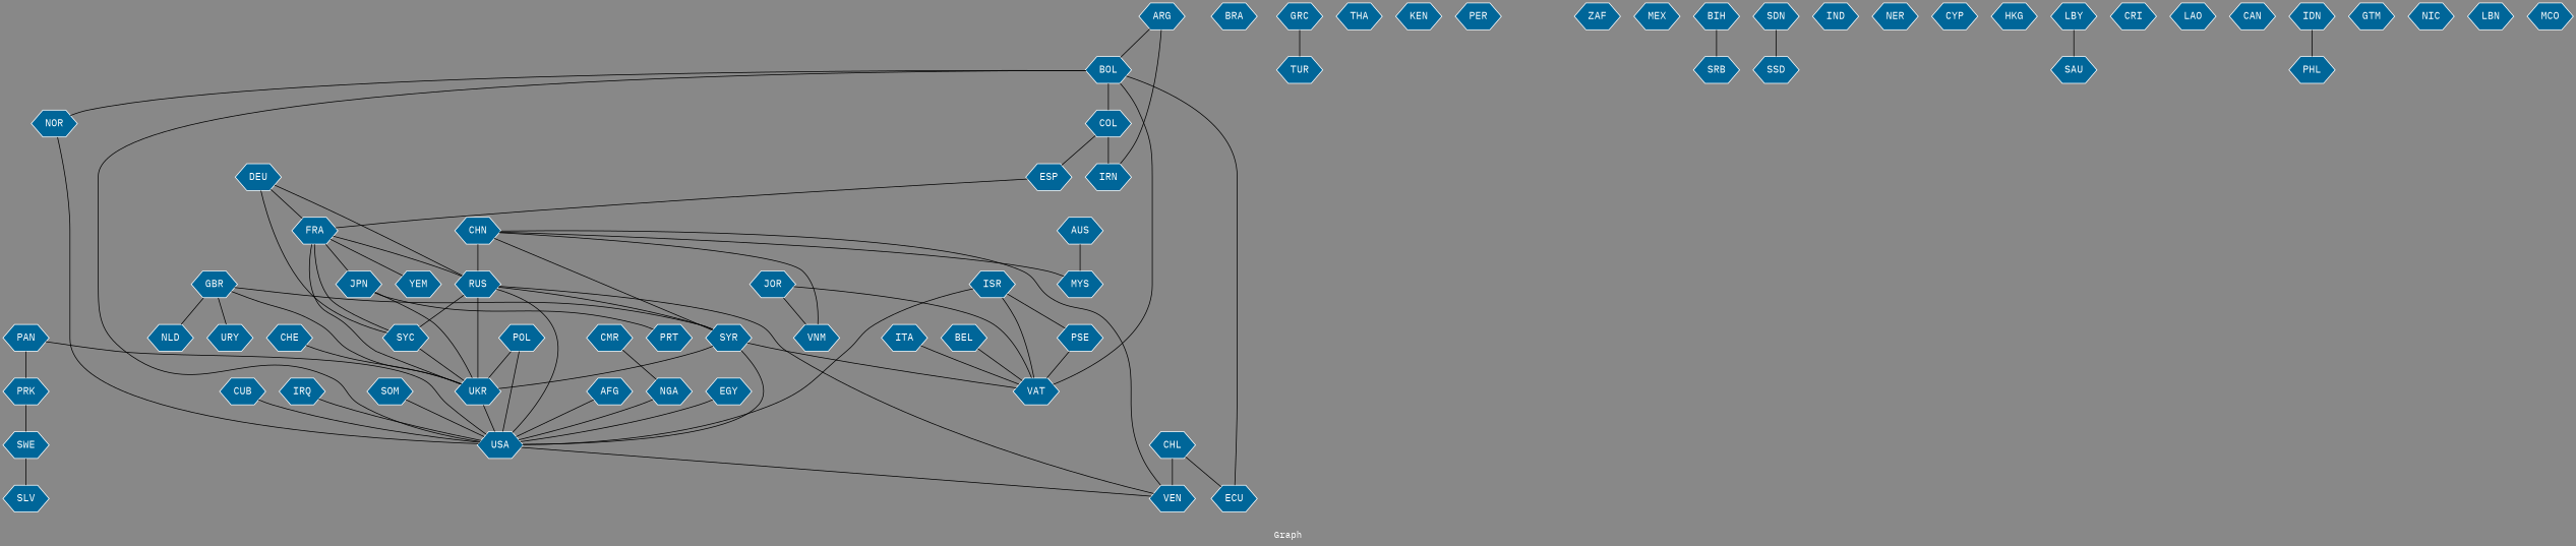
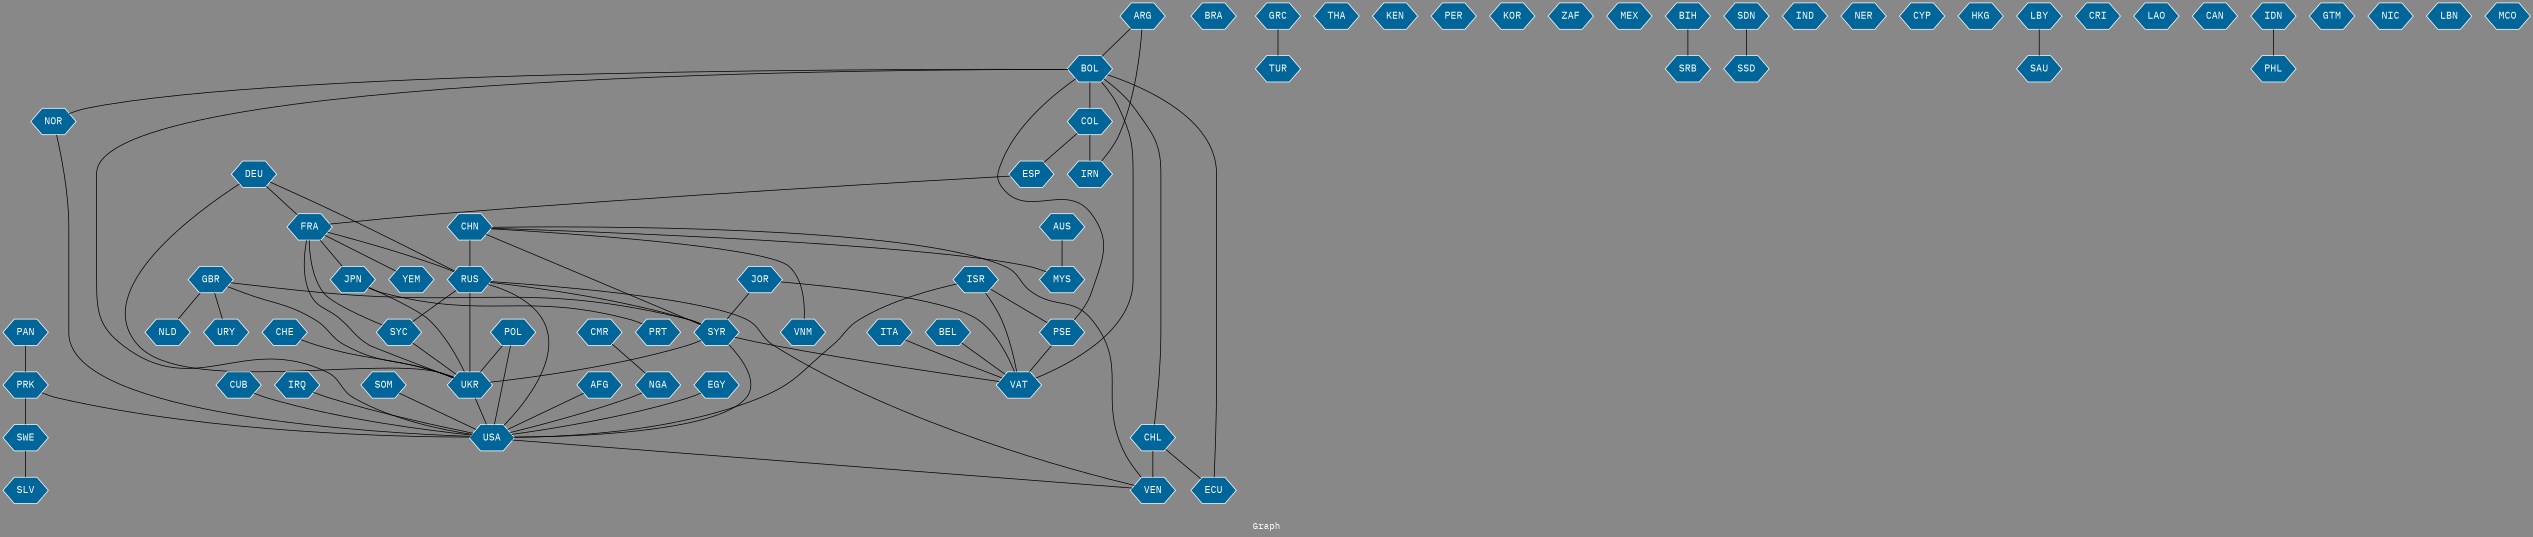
  graph {
    bgcolor="#888888"
    fontcolor=white
    fontname="IBM Plex Mono"
    fontsize=12
    label="Graph"
    node [color=white fillcolor="#006699" fontcolor=white fontname="IBM Plex Mono" shape=hexagon style=filled]
    edge [arrowhead=open color=black fontcolor=white fontname="IBM Plex Mono" fontsize=12 weight=1]
    n1 [label=UKR]
    n2 [label=USA]
    n3 [label=VEN]
    n4 [label=SOM]
    n5 [label=COL]
    n6 [label=IRN]
    n7 [label=ESP]
    n8 [label=FRA]
    n9 [label=SYR]
    n10 [label=VAT]
    n11 [label=BOL]
    n12 [label=ECU]
    n13 [label=CHL]
    n14 [label=NOR]
    n15 [label=PSE]
    n16 [label=BRA]
    n17 [label=ARG]
    n18 [label=PAN]
    n19 [label=PRK]
    n20 [label=SWE]
    n21 [label=SLV]
    n22 [label=AFG]
    n23 [label=TUR]
    n24 [label=SYC]
    n25 [label=RUS]
    n26 [label=YEM]
    n27 [label=JPN]
    n28 [label=PRT]
    n29 [label=DEU]
    n30 [label=MYS]
    n31 [label=AUS]
    n32 [label=EGY]
    n33 [label=THA]
    n34 [label=KEN]
    n35 [label=NGA]
    n36 [label=CUB]
    n37 [label=PER]
    n38 [label=CHN]
    n39 [label=VNM]
+   n40 [label=KOR]
    n41 [label=ITA]
    n42 [label=CMR]
    n43 [label=ZAF]
    n44 [label=CHE]
    n45 [label=MEX]
    n46 [label=ISR]
    n47 [label=URY]
    n48 [label=SRB]
    n49 [label=BIH]
    n50 [label=GBR]
    n51 [label=NLD]
    n52 [label=BEL]
    n53 [label=JOR]
    n54 [label=SDN]
    n55 [label=SSD]
    n56 [label=IND]
    n57 [label=NER]
    n58 [label=CYP]
    n59 [label=HKG]
    n60 [label=LBY]
    n61 [label=SAU]
    n62 [label=CRI]
    n63 [label=IRQ]
    n64 [label=LAO]
    n65 [label=CAN]
    n66 [label=POL]
    n67 [label=IDN]
    n68 [label=PHL]
    n69 [label=GRC]
    n70 [label=GTM]
    n71 [label=NIC]
    n72 [label=LBN]
    n73 [label=MCO]
    n1 -- n2 [weight=6]
    n2 -- n3
    n4 -- n2
    n5 -- n6
    n5 -- n7
    n7 -- n8
    n8 -- n1 [weight=3]
    n8 -- n24
    n8 -- n25 [weight=2]
    n8 -- n26
    n8 -- n27
    n9 -- n1
    n9 -- n2 [weight=3]
    n9 -- n10 [weight=3]
    n11 -- n2
    n11 -- n5 [weight=3]
    n11 -- n10
    n11 -- n12
+   n11 -- n13 [weight=2]
    n11 -- n14
+   n11 -- n15
    n13 -- n3 [weight=4]
    n13 -- n12
    n14 -- n2
    n15 -- n10 [weight=2]
    n17 -- n6
    n17 -- n11
    n18 -- n19
-   n18 -- n2 [weight=2]
+   n19 -- n2 [weight=2]
    n19 -- n20
    n20 -- n21
    n22 -- n2 [weight=4]
    n24 -- n1 [weight=2]
    n25 -- n1 [weight=38]
    n25 -- n2 [weight=6]
    n25 -- n3
    n25 -- n9
    n25 -- n24 [weight=2]
    n27 -- n1
    n27 -- n28
-   n29 -- n24 [weight=7]
+   n29 -- n1 [weight=7]
    n29 -- n8 [weight=2]
    n29 -- n25 [weight=4]
    n31 -- n30
    n32 -- n2
    n35 -- n2
    n36 -- n2 [weight=3]
    n38 -- n3
    n38 -- n9
    n38 -- n25 [weight=6]
    n38 -- n30
    n38 -- n39
    n41 -- n10
    n42 -- n35
    n44 -- n1
    n46 -- n2
    n46 -- n10 [weight=4]
    n46 -- n15
    n49 -- n48
    n50 -- n1
    n50 -- n9
    n50 -- n47
    n50 -- n51
    n52 -- n10
-   n53 -- n39
+   n53 -- n9
    n53 -- n10
    n54 -- n55 [weight=4]
    n60 -- n61
    n63 -- n2 [weight=2]
    n66 -- n1
    n66 -- n2
    n67 -- n68
    n69 -- n23
  }
